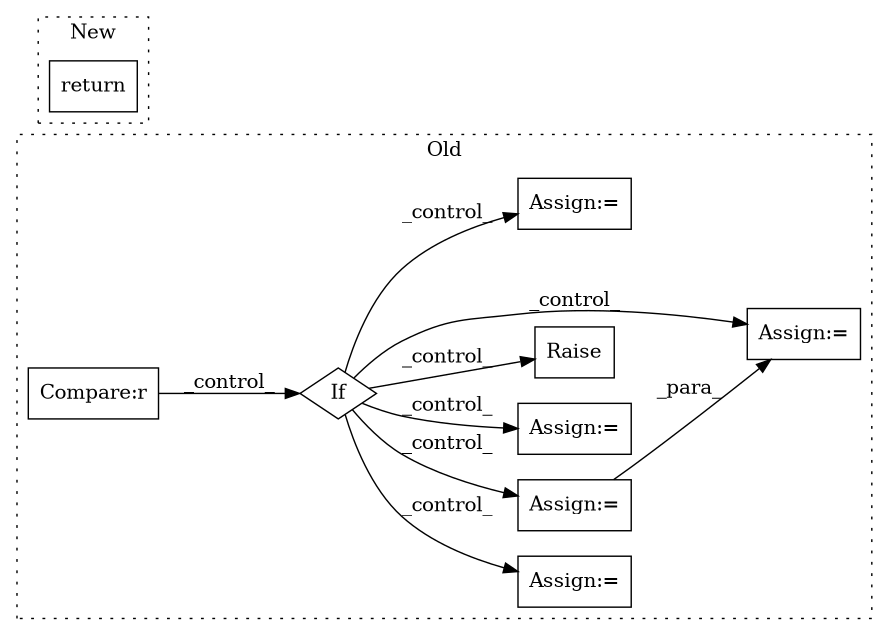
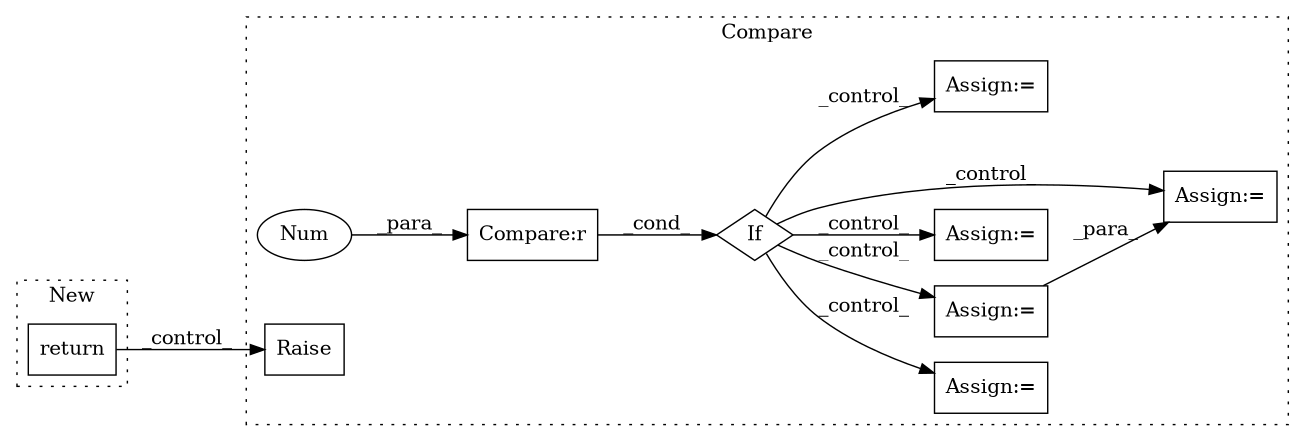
  digraph {
    rankdir=LR
    node [a=68 l=3 shape=box]
    n1 [a=40 l=15 label="Compare:r" s=6509]
+   n2 [a=76 l=1 label=Num s=6523 shape=ellipse]
    n3 [a=96 label=If s=6506 shape=diamond]
    n4 [label="Assign:=" s=7028]
    n5 [label="Assign:=" s=6670]
    n6 [label="Assign:=" s=7295]
    n7 [a=91 l=6 label=Raise s=6593]
    n8 [label="Assign:=" s=6903]
    n9 [label="Assign:=" s=7215]
    n10 [a=93 l=7 label=return s=6827]
    subgraph cluster_1 {
-     label=Old
+     label=Compare
      style=dotted
      n1
+     n2
      n3
      n4
      n5
      n6
      n7
      n8
      n9
    }
    subgraph cluster_2 {
      label=New
      style=dotted
      n10
    }
-   n1 -> n3 [label=_control_]
+   n1 -> n3 [label=_cond_]
+   n2 -> n1 [label=_para_]
    n3 -> n4 [label=_control_]
    n3 -> n5 [label=_control_]
    n3 -> n6 [label=_control_]
-   n3 -> n7 [label=_control_]
+   n10 -> n7 [label=_control_]
    n3 -> n8 [label=_control_]
    n3 -> n9 [label=_control_]
    n5 -> n8 [label=_para_]
  }
